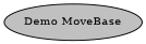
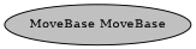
  digraph {
-   "Demo MoveBase" [fillcolor=gray fontsize=11 shape=ellipse style=filled]
+   "Demo MoveBase" [fillcolor=gray fontsize=11 shape=ellipse style=filled label="MoveBase MoveBase"]
  }
